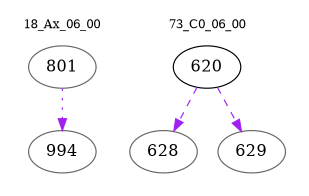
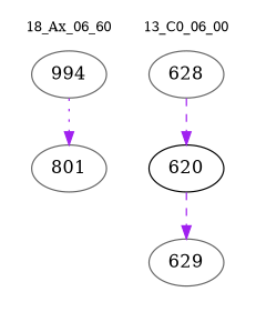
  digraph {
    node [color=gray40]
    edge [color=purple style=dashed]
    n1 [label=994]
    n2 [label=801]
    n3 [color=black label=620]
    n4 [label=628]
    n5 [label=629]
    subgraph cluster_1 {
      color=white
      fontsize=10
-     label="18_Ax_06_00"
+     label="18_Ax_06_60"
      n1
      n2
    }
    subgraph cluster_2 {
      color=white
      fontsize=10
-     label="73_C0_06_00"
+     label="13_C0_06_00"
      n3
      n4
      n5
    }
-   n2 -> n1 [style=dotted]
-   n3 -> n4
+   n1 -> n2 [style=dotted]
+   n4 -> n3
    n3 -> n5
  }
